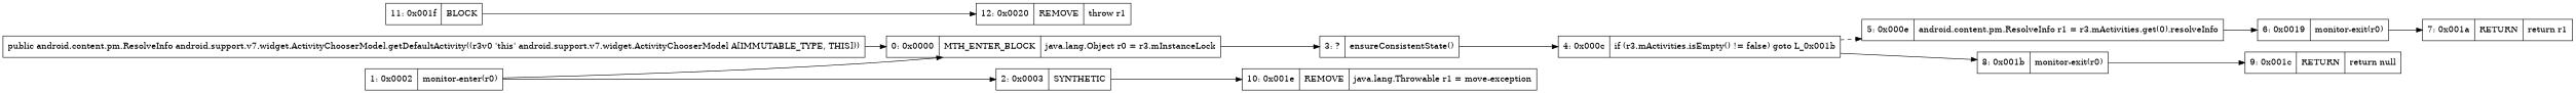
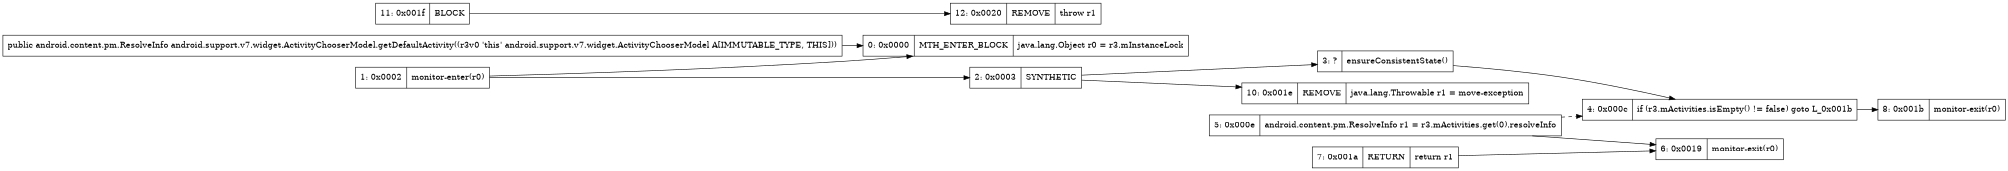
  digraph {
    fontname="DejaVu Serif"
    rankdir=LR
    node [fontname="DejaVu Serif" shape=record]
    edge [fontname="DejaVu Serif"]
    n1 [label="{0\:\ 0x0000|MTH_ENTER_BLOCK\l|java.lang.Object r0 = r3.mInstanceLock\l}"]
    n2 [label="{1\:\ 0x0002|monitor\-enter(r0)\l}"]
    n3 [label="{2\:\ 0x0003|SYNTHETIC\l}"]
    n4 [label="{3\:\ ?|ensureConsistentState()\l}"]
    n5 [label="{10\:\ 0x001e|REMOVE\l|java.lang.Throwable r1 = move\-exception\l}"]
    n6 [label="{4\:\ 0x000c|if (r3.mActivities.isEmpty() != false) goto L_0x001b\l}"]
    n7 [label="{5\:\ 0x000e|android.content.pm.ResolveInfo r1 = r3.mActivities.get(0).resolveInfo\l}"]
    n8 [label="{8\:\ 0x001b|monitor\-exit(r0)\l}"]
    n9 [label="{6\:\ 0x0019|monitor\-exit(r0)\l}"]
-   n10 [label="{9\:\ 0x001c|RETURN\l|return null\l}"]
    n11 [label="{7\:\ 0x001a|RETURN\l|return r1\l}"]
    n12 [label="{11\:\ 0x001f|BLOCK\l}"]
    n13 [label="{12\:\ 0x0020|REMOVE\l|throw r1\l}"]
    n14 [label="{public android.content.pm.ResolveInfo android.support.v7.widget.ActivityChooserModel.getDefaultActivity((r3v0 'this' android.support.v7.widget.ActivityChooserModel A[IMMUTABLE_TYPE, THIS])) }"]
    n2 -> n1
    n2 -> n3
-   n1 -> n4
+   n3 -> n4
    n3 -> n5
    n4 -> n6
-   n6 -> n7 [style=dashed]
+   n7 -> n6 [style=dashed]
    n6 -> n8
    n7 -> n9
-   n8 -> n10
-   n9 -> n11
+   n11 -> n9
    n12 -> n13
    n14 -> n1
  }
